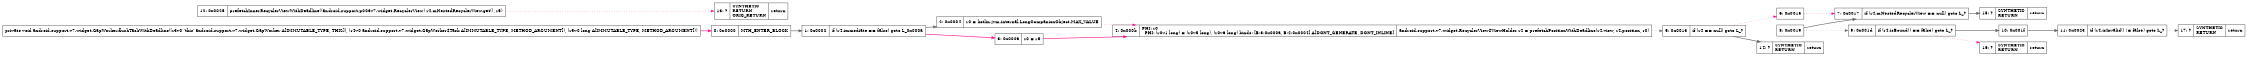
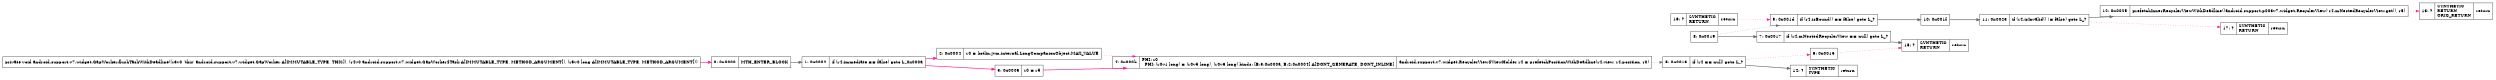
  digraph {
    rankdir=LR
    node [shape=record]
    edge [color=gray40 style=bold]
    n1 [label="{0\:\ 0x0000|MTH_ENTER_BLOCK\l}"]
    n2 [label="{1\:\ 0x0002|if (r4.immediate == false) goto L_0x000a\l}"]
    n3 [label="{2\:\ 0x0004|r0 = kotlin.jvm.internal.LongCompanionObject.MAX_VALUE\l}"]
    n4 [label="{3\:\ 0x000a|r0 = r5\l}"]
    n5 [label="{4\:\ 0x000b|PHI: r0 \l  PHI: (r0v1 long) = (r0v5 long), (r0v6 long) binds: [B:3:0x000a, B:2:0x0004] A[DONT_GENERATE, DONT_INLINE]\l|android.support.v7.widget.RecyclerView$ViewHolder r4 = prefetchPositionWithDeadline(r4.view, r4.position, r0)\l}"]
    n6 [label="{5\:\ 0x0013|if (r4 == null) goto L_?\l}"]
    n7 [label="{6\:\ 0x0015}"]
-   n8 [label="{14\:\ ?|SYNTHETIC\lRETURN\l|return\l}"]
+   n8 [label="{14\:\ ?|SYNTHETIC\lTYPE\l|return\l}"]
    n9 [label="{7\:\ 0x0017|if (r4.mNestedRecyclerView == null) goto L_?\l}"]
    n10 [label="{15\:\ ?|SYNTHETIC\lRETURN\l|return\l}"]
    n11 [label="{8\:\ 0x0019}"]
    n12 [label="{9\:\ 0x001d|if (r4.isBound() == false) goto L_?\l}"]
    n13 [label="{10\:\ 0x001f}"]
    n14 [label="{16\:\ ?|SYNTHETIC\lRETURN\l|return\l}"]
    n15 [label="{11\:\ 0x0023|if (r4.isInvalid() != false) goto L_?\l}"]
    n16 [label="{12\:\ 0x0025|prefetchInnerRecyclerViewWithDeadline((android.support.p003v7.widget.RecyclerView) r4.mNestedRecyclerView.get(), r5)\l}"]
    n17 [label="{17\:\ ?|SYNTHETIC\lRETURN\l|return\l}"]
    n18 [label="{13\:\ ?|SYNTHETIC\lRETURN\lORIG_RETURN\l|return\l}"]
    n19 [label="{private void android.support.v7.widget.GapWorker.flushTaskWithDeadline((r3v0 'this' android.support.v7.widget.GapWorker A[IMMUTABLE_TYPE, THIS]), (r4v0 android.support.v7.widget.GapWorker$Task A[IMMUTABLE_TYPE, METHOD_ARGUMENT]), (r5v0 long A[IMMUTABLE_TYPE, METHOD_ARGUMENT])) }"]
    n1 -> n2
-   n2 -> n3
+   n2 -> n3 [color=deeppink]
    n2 -> n4 [color=deeppink]
    n3 -> n5 [color=deeppink style=dotted]
    n4 -> n5 [color=deeppink]
    n5 -> n6 [style=dotted]
    n6 -> n7 [color=deeppink style=dotted]
    n6 -> n8
-   n7 -> n9 [color=deeppink style=dotted]
+   n7 -> n10 [color=deeppink style=dotted]
    n9 -> n10
    n11 -> n9
    n11 -> n12 [style=dotted]
    n12 -> n13
-   n12 -> n14 [color=deeppink style=dotted]
+   n14 -> n12 [color=deeppink style=dotted]
    n13 -> n15
-   n15 -> n17 [style=dotted]
+   n15 -> n16
+   n15 -> n17 [color=deeppink style=dotted]
    n16 -> n18 [color=deeppink style=dotted]
    n19 -> n1 [color=deeppink]
  }
